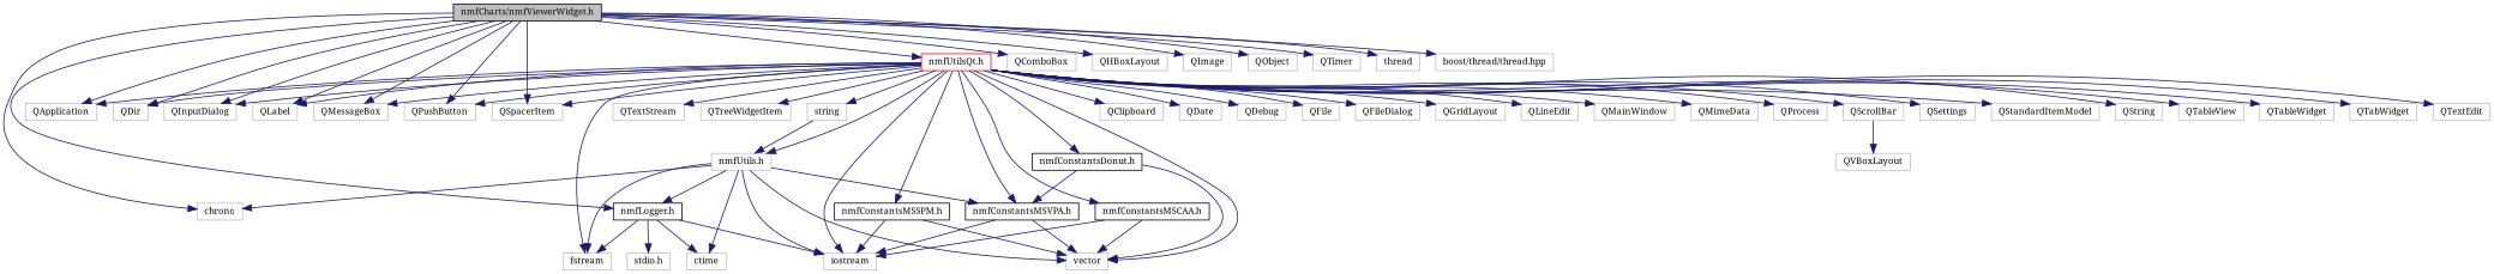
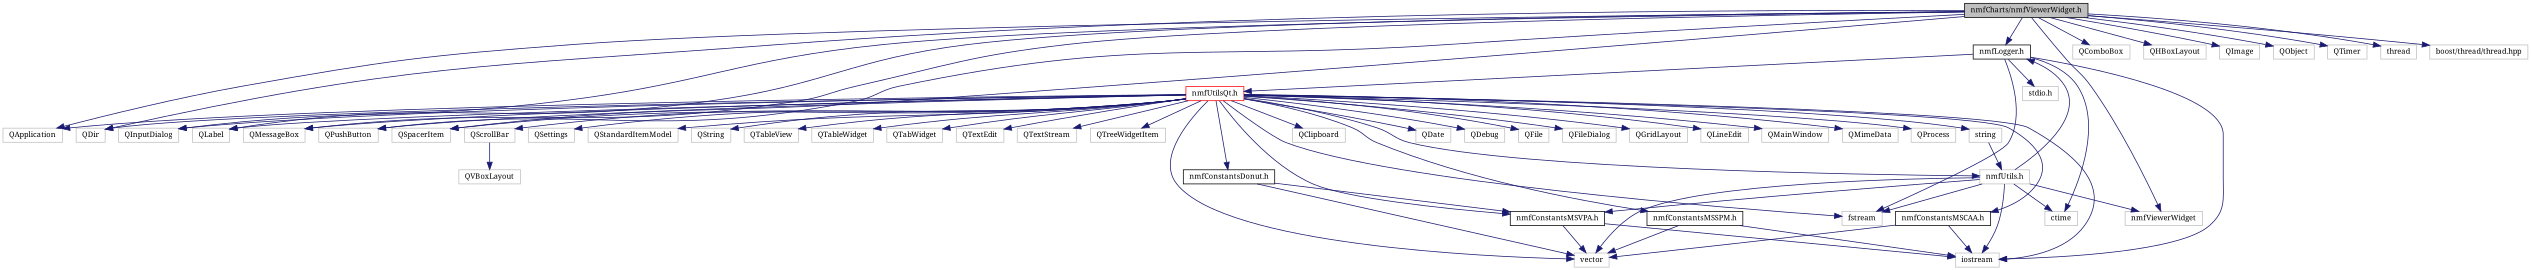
  digraph {
    fontname="Noto Serif"
    node [color=grey75 fillcolor=white fontname="Noto Serif" fontsize=10 shape=record style=filled]
    edge [color=midnightblue fontname="Noto Serif" fontsize=10 labelfontname=Helvetica labelfontsize=10 style=solid]
    n1 [color=black fillcolor=grey75 fontcolor=black height=0.2 label="nmfCharts/nmfViewerWidget.h" width=0.4]
    n2 [height=0.2 label=QApplication width=0.4]
    n3 [height=0.2 label=QComboBox width=0.4]
    n4 [height=0.2 label=QDir width=0.4]
    n5 [height=0.2 label=QHBoxLayout width=0.4]
    n6 [height=0.2 label=QImage width=0.4]
    n7 [height=0.2 label=QInputDialog width=0.4]
    n8 [height=0.2 label=QLabel width=0.4]
    n9 [height=0.2 label=QMessageBox width=0.4]
    n10 [height=0.2 label=QObject width=0.4]
    n11 [height=0.2 label=QPushButton width=0.4]
    n12 [height=0.2 label=QSpacerItem width=0.4]
    n13 [height=0.2 label=QTimer width=0.4]
    n14 [color=black height=0.2 label="nmfLogger.h" width=0.4]
    n15 [color=red height=0.2 label="nmfUtilsQt.h" width=0.4]
-   n16 [height=0.2 label=chrono width=0.4]
+   n16 [height=0.2 label=nmfViewerWidget width=0.4]
    n17 [height=0.2 label=thread width=0.4]
    n18 [height=0.2 label="boost/thread/thread.hpp" width=0.4]
    n19 [height=0.2 label=QVBoxLayout width=0.4]
    n20 [height=0.2 label=iostream width=0.4]
    n21 [height=0.2 label=ctime width=0.4]
    n22 [height=0.2 label="stdio.h" width=0.4]
    n23 [height=0.2 label=fstream width=0.4]
    n24 [height=0.2 label=string width=0.4]
    n25 [height=0.2 label=vector width=0.4]
    n26 [height=0.2 label=QClipboard width=0.4]
    n27 [height=0.2 label=QDate width=0.4]
    n28 [height=0.2 label=QDebug width=0.4]
    n29 [height=0.2 label=QFile width=0.4]
    n30 [height=0.2 label=QFileDialog width=0.4]
    n31 [height=0.2 label=QGridLayout width=0.4]
    n32 [height=0.2 label=QLineEdit width=0.4]
    n33 [height=0.2 label=QMainWindow width=0.4]
    n34 [height=0.2 label=QMimeData width=0.4]
    n35 [height=0.2 label=QProcess width=0.4]
    n36 [height=0.2 label=QScrollBar width=0.4]
    n37 [height=0.2 label=QSettings width=0.4]
    n38 [height=0.2 label=QStandardItemModel width=0.4]
    n39 [height=0.2 label=QString width=0.4]
    n40 [height=0.2 label=QTableView width=0.4]
    n41 [height=0.2 label=QTableWidget width=0.4]
    n42 [height=0.2 label=QTabWidget width=0.4]
    n43 [height=0.2 label=QTextEdit width=0.4]
    n44 [height=0.2 label=QTextStream width=0.4]
    n45 [height=0.2 label=QTreeWidgetItem width=0.4]
    n46 [height=0.2 label="nmfUtils.h" width=0.4]
    n47 [color=black height=0.2 label="nmfConstantsMSVPA.h" width=0.4]
    n48 [color=black height=0.2 label="nmfConstantsMSCAA.h" width=0.4]
    n49 [color=black height=0.2 label="nmfConstantsMSSPM.h" width=0.4]
    n50 [color=black height=0.2 label="nmfConstantsDonut.h" width=0.4]
    n1 -> n2
    n1 -> n3
    n1 -> n4
    n1 -> n5
    n1 -> n6
    n1 -> n7
    n1 -> n8
    n1 -> n9
    n1 -> n10
    n1 -> n11
    n1 -> n12
    n1 -> n13
    n1 -> n14
-   n1 -> n15
+   n14 -> n15
    n1 -> n16
    n1 -> n17
    n1 -> n18
    n14 -> n20
    n14 -> n21
    n14 -> n22
    n14 -> n23
    n15 -> n2
    n15 -> n4
    n15 -> n7
    n15 -> n8
    n15 -> n9
    n15 -> n11
    n15 -> n12
    n15 -> n20
    n15 -> n23
    n15 -> n24
    n15 -> n25
    n15 -> n26
    n15 -> n27
    n15 -> n28
    n15 -> n29
    n15 -> n30
    n15 -> n31
    n15 -> n32
    n15 -> n33
    n15 -> n34
    n15 -> n35
    n15 -> n36
    n15 -> n37
    n15 -> n38
    n15 -> n39
    n15 -> n40
    n15 -> n41
    n15 -> n42
    n15 -> n43
    n15 -> n44
    n15 -> n45
    n15 -> n46
    n15 -> n47
    n15 -> n48
    n15 -> n49
    n15 -> n50
    n24 -> n46
    n36 -> n19
    n46 -> n14
    n46 -> n16
    n46 -> n20
    n46 -> n21
    n46 -> n23
    n46 -> n25
    n46 -> n47
    n47 -> n20
    n47 -> n25
    n48 -> n20
    n48 -> n25
    n49 -> n20
    n49 -> n25
    n50 -> n25
    n50 -> n47
  }
